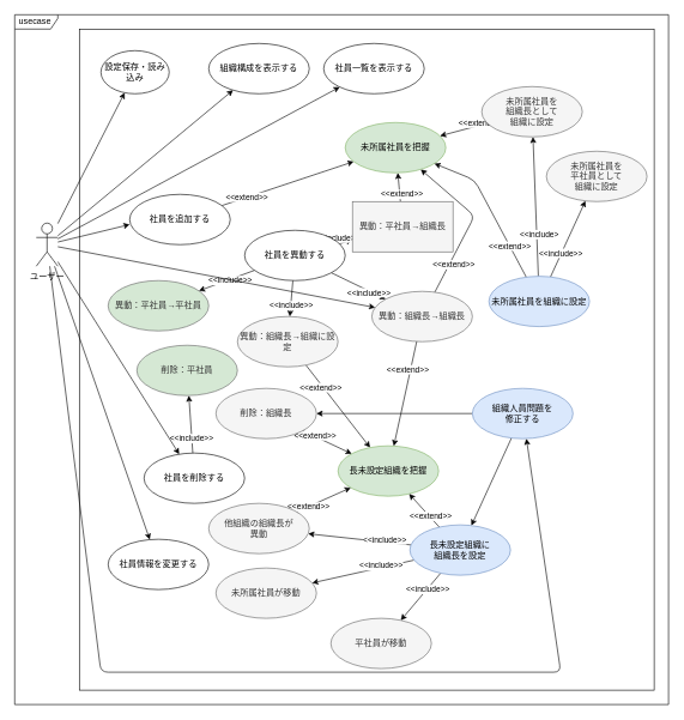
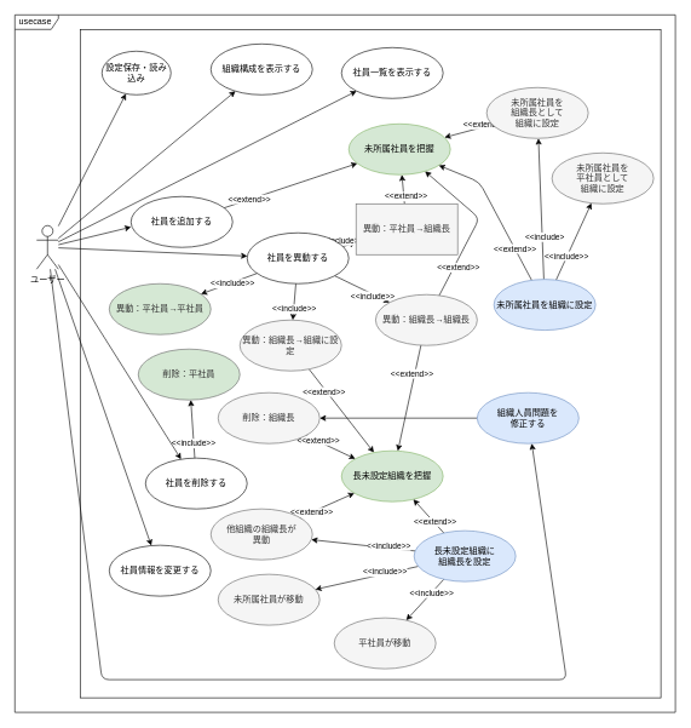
  <mxCell id="0" />
  <mxCell id="1" parent="0" />
  <mxCell id="2" value="usecase&amp;nbsp;" style="shape=umlFrame;whiteSpace=wrap;html=1;width=60;height=20;swimlaneFillColor=#FFFFFF;" parent="1" vertex="1"><mxGeometry x="20" y="20" width="910" height="960" as="geometry" /></mxCell>
  <mxCell id="3" value="" style="rounded=0;whiteSpace=wrap;html=1;" parent="1" vertex="1"><mxGeometry x="110" y="40" width="800" height="920" as="geometry" /></mxCell>
  <mxCell id="4" style="edgeStyle=none;html=1;" parent="1" source="6" target="47" edge="1"><mxGeometry relative="1" as="geometry" /></mxCell>
  <mxCell id="5" value="&amp;lt;&amp;lt;extend&amp;gt;&amp;gt;" style="edgeLabel;html=1;align=center;verticalAlign=middle;resizable=0;points=[];" parent="4" vertex="1" connectable="0"><mxGeometry x="-0.616" relative="1" as="geometry"><mxPoint x="-1" as="offset" /></mxGeometry></mxCell>
  <mxCell id="6" value="社員を追加する" style="ellipse;whiteSpace=wrap;html=1;" parent="1" vertex="1"><mxGeometry x="180" y="270" width="140" height="70" as="geometry" /></mxCell>
  <mxCell id="7" style="edgeStyle=none;html=1;" parent="1" source="15" target="30" edge="1"><mxGeometry relative="1" as="geometry" /></mxCell>
  <mxCell id="8" value="&amp;lt;&amp;lt;include&amp;gt;&amp;gt;" style="edgeLabel;html=1;align=center;verticalAlign=middle;resizable=0;points=[];" parent="7" vertex="1" connectable="0"><mxGeometry x="-0.102" y="1" relative="1" as="geometry"><mxPoint as="offset" /></mxGeometry></mxCell>
  <mxCell id="9" style="edgeStyle=none;html=1;" parent="1" source="15" target="33" edge="1"><mxGeometry relative="1" as="geometry" /></mxCell>
  <mxCell id="10" value="&amp;lt;&amp;lt;include&amp;gt;&amp;gt;" style="edgeLabel;html=1;align=center;verticalAlign=middle;resizable=0;points=[];" parent="9" vertex="1" connectable="0"><mxGeometry x="0.255" y="-2" relative="1" as="geometry"><mxPoint x="-15" y="-7" as="offset" /></mxGeometry></mxCell>
  <mxCell id="11" style="edgeStyle=none;html=1;" parent="1" source="15" target="41" edge="1"><mxGeometry relative="1" as="geometry" /></mxCell>
  <mxCell id="12" value="&amp;lt;&amp;lt;include&amp;gt;&amp;gt;" style="edgeLabel;html=1;align=center;verticalAlign=middle;resizable=0;points=[];" parent="11" vertex="1" connectable="0"><mxGeometry x="0.373" y="-2" relative="1" as="geometry"><mxPoint as="offset" /></mxGeometry></mxCell>
  <mxCell id="13" style="edgeStyle=none;html=1;" parent="1" source="15" target="36" edge="1"><mxGeometry relative="1" as="geometry" /></mxCell>
  <mxCell id="14" value="&amp;lt;&amp;lt;include&amp;gt;&amp;gt;" style="edgeLabel;html=1;align=center;verticalAlign=middle;resizable=0;points=[];" parent="13" vertex="1" connectable="0"><mxGeometry x="0.379" relative="1" as="geometry"><mxPoint as="offset" /></mxGeometry></mxCell>
  <mxCell id="15" value="社員を異動する" style="ellipse;whiteSpace=wrap;html=1;" parent="1" vertex="1"><mxGeometry x="340" y="320" width="140" height="70" as="geometry" /></mxCell>
  <mxCell id="16" style="edgeStyle=none;html=1;" parent="1" source="18" target="42" edge="1"><mxGeometry relative="1" as="geometry" /></mxCell>
  <mxCell id="17" value="&amp;lt;&amp;lt;include&amp;gt;&amp;gt;" style="edgeLabel;html=1;align=center;verticalAlign=middle;resizable=0;points=[];" parent="16" vertex="1" connectable="0"><mxGeometry x="-0.483" y="1" relative="1" as="geometry"><mxPoint as="offset" /></mxGeometry></mxCell>
  <mxCell id="18" value="社員を削除する" style="ellipse;whiteSpace=wrap;html=1;" parent="1" vertex="1"><mxGeometry x="200" y="630" width="140" height="70" as="geometry" /></mxCell>
  <mxCell id="19" style="edgeStyle=none;html=1;" parent="1" source="27" target="18" edge="1"><mxGeometry relative="1" as="geometry" /></mxCell>
  <mxCell id="20" style="edgeStyle=none;html=1;entryX=0;entryY=0.6;entryDx=0;entryDy=0;entryPerimeter=0;" parent="1" source="27" target="6" edge="1"><mxGeometry relative="1" as="geometry" /></mxCell>
- <mxCell id="21" style="edgeStyle=none;html=1;" parent="1" source="27" target="41" edge="1"><mxGeometry relative="1" as="geometry" /></mxCell>
+ <mxCell id="21" style="edgeStyle=none;html=1;" parent="1" source="27" target="15" edge="1"><mxGeometry relative="1" as="geometry" /></mxCell>
  <mxCell id="22" style="edgeStyle=none;html=1;" parent="1" source="27" target="28" edge="1"><mxGeometry relative="1" as="geometry" /></mxCell>
  <mxCell id="23" style="edgeStyle=none;html=1;" parent="1" source="27" target="29" edge="1"><mxGeometry relative="1" as="geometry" /></mxCell>
  <mxCell id="24" style="edgeStyle=none;html=1;" parent="1" source="27" target="46" edge="1"><mxGeometry relative="1" as="geometry" /></mxCell>
  <mxCell id="25" style="edgeStyle=none;html=1;" parent="1" source="27" target="76" edge="1"><mxGeometry relative="1" as="geometry"><Array as="points"><mxPoint x="140" y="935" /><mxPoint x="780" y="935" /></Array></mxGeometry></mxCell>
  <mxCell id="26" style="edgeStyle=none;html=1;" edge="1" parent="1" source="27" target="77"><mxGeometry relative="1" as="geometry" /></mxCell>
  <mxCell id="27" value="ユーザー" style="shape=umlActor;verticalLabelPosition=bottom;verticalAlign=top;html=1;" parent="1" vertex="1"><mxGeometry x="50" y="310" width="30" height="60" as="geometry" /></mxCell>
- <mxCell id="28" value="社員一覧を表示する" style="ellipse;whiteSpace=wrap;html=1;" parent="1" vertex="1"><mxGeometry x="450" y="60" width="140" height="70" as="geometry" /></mxCell>
+ <mxCell id="28" value="社員一覧を表示する" style="ellipse;whiteSpace=wrap;html=1;" parent="1" vertex="1"><mxGeometry x="470" y="65" width="140" height="70" as="geometry" /></mxCell>
  <mxCell id="29" value="組織構成を表示する" style="ellipse;whiteSpace=wrap;html=1;" parent="1" vertex="1"><mxGeometry x="290" y="60" width="140" height="70" as="geometry" /></mxCell>
  <mxCell id="30" value="異動：平社員→平社員" style="ellipse;whiteSpace=wrap;html=1;fillColor=#d5e8d4;fontColor=#333333;strokeColor=#666666;" parent="1" vertex="1"><mxGeometry x="150" y="390" width="140" height="70" as="geometry" /></mxCell>
  <mxCell id="31" style="edgeStyle=none;html=1;" parent="1" source="33" target="47" edge="1"><mxGeometry relative="1" as="geometry"><Array as="points" /></mxGeometry></mxCell>
  <mxCell id="32" value="&amp;lt;&amp;lt;extend&amp;gt;&amp;gt;" style="edgeLabel;html=1;align=center;verticalAlign=middle;resizable=0;points=[];" parent="31" vertex="1" connectable="0"><mxGeometry x="-0.478" y="-3" relative="1" as="geometry"><mxPoint as="offset" /></mxGeometry></mxCell>
  <mxCell id="33" value="異動：平社員→組織長" style="whiteSpace=wrap;html=1;fillColor=#f5f5f5;fontColor=#333333;strokeColor=#666666;rounded=0;" parent="1" vertex="1"><mxGeometry x="490" y="280" width="140" height="70" as="geometry" /></mxCell>
  <mxCell id="34" style="edgeStyle=none;html=1;" parent="1" source="36" target="48" edge="1"><mxGeometry relative="1" as="geometry" /></mxCell>
  <mxCell id="35" value="&amp;lt;&amp;lt;extend&amp;gt;&amp;gt;" style="edgeLabel;html=1;align=center;verticalAlign=middle;resizable=0;points=[];" parent="34" vertex="1" connectable="0"><mxGeometry x="-0.495" y="-3" relative="1" as="geometry"><mxPoint as="offset" /></mxGeometry></mxCell>
  <mxCell id="36" value="異動：組織長→組織に設定" style="ellipse;whiteSpace=wrap;html=1;fillColor=#f5f5f5;fontColor=#333333;strokeColor=#666666;" parent="1" vertex="1"><mxGeometry x="330" y="440" width="140" height="70" as="geometry" /></mxCell>
  <mxCell id="37" style="edgeStyle=none;html=1;" parent="1" source="41" target="48" edge="1"><mxGeometry relative="1" as="geometry"><Array as="points" /></mxGeometry></mxCell>
  <mxCell id="38" value="&amp;lt;&amp;lt;extend&amp;gt;&amp;gt;" style="edgeLabel;html=1;align=center;verticalAlign=middle;resizable=0;points=[];" parent="37" vertex="1" connectable="0"><mxGeometry x="-0.458" y="-4" relative="1" as="geometry"><mxPoint as="offset" /></mxGeometry></mxCell>
  <mxCell id="39" style="edgeStyle=none;html=1;" parent="1" source="41" target="47" edge="1"><mxGeometry relative="1" as="geometry"><Array as="points"><mxPoint x="660" y="300" /></Array></mxGeometry></mxCell>
  <mxCell id="40" value="&amp;lt;&amp;lt;extend&amp;gt;&amp;gt;" style="edgeLabel;html=1;align=center;verticalAlign=middle;resizable=0;points=[];" parent="39" vertex="1" connectable="0"><mxGeometry x="-0.578" y="-5" relative="1" as="geometry"><mxPoint as="offset" /></mxGeometry></mxCell>
  <mxCell id="41" value="異動：組織長→組織長" style="ellipse;whiteSpace=wrap;html=1;fillColor=#f5f5f5;fontColor=#333333;strokeColor=#666666;" parent="1" vertex="1"><mxGeometry x="517" y="405" width="140" height="70" as="geometry" /></mxCell>
  <mxCell id="42" value="削除：平社員" style="ellipse;whiteSpace=wrap;html=1;fillColor=#d5e8d4;fontColor=#333333;strokeColor=#666666;" parent="1" vertex="1"><mxGeometry x="190" y="480" width="140" height="70" as="geometry" /></mxCell>
  <mxCell id="43" style="edgeStyle=none;html=1;" parent="1" source="45" target="48" edge="1"><mxGeometry relative="1" as="geometry" /></mxCell>
  <mxCell id="44" value="&amp;lt;&amp;lt;extend&amp;gt;&amp;gt;" style="edgeLabel;html=1;align=center;verticalAlign=middle;resizable=0;points=[];" parent="43" vertex="1" connectable="0"><mxGeometry x="-0.511" relative="1" as="geometry"><mxPoint y="-1" as="offset" /></mxGeometry></mxCell>
  <mxCell id="45" value="削除：組織長" style="ellipse;whiteSpace=wrap;html=1;fillColor=#f5f5f5;fontColor=#333333;strokeColor=#666666;" parent="1" vertex="1"><mxGeometry x="300" y="540" width="140" height="70" as="geometry" /></mxCell>
  <mxCell id="46" value="社員情報を変更する" style="ellipse;whiteSpace=wrap;html=1;" parent="1" vertex="1"><mxGeometry x="150" y="750" width="140" height="70" as="geometry" /></mxCell>
  <mxCell id="47" value="未所属社員を把握" style="ellipse;whiteSpace=wrap;html=1;fillColor=#d5e8d4;strokeColor=#82b366;" parent="1" vertex="1"><mxGeometry x="480" y="170" width="140" height="70" as="geometry" /></mxCell>
  <mxCell id="48" value="長未設定組織を把握" style="ellipse;whiteSpace=wrap;html=1;fillColor=#d5e8d4;strokeColor=#82b366;" parent="1" vertex="1"><mxGeometry x="470" y="620" width="140" height="70" as="geometry" /></mxCell>
  <mxCell id="49" style="edgeStyle=none;html=1;" parent="1" source="55" target="56" edge="1"><mxGeometry relative="1" as="geometry" /></mxCell>
  <mxCell id="50" value="&amp;lt;&amp;lt;include&amp;gt;&amp;gt;" style="edgeLabel;html=1;align=center;verticalAlign=middle;resizable=0;points=[];" parent="49" vertex="1" connectable="0"><mxGeometry x="-0.386" y="1" relative="1" as="geometry"><mxPoint as="offset" /></mxGeometry></mxCell>
  <mxCell id="51" style="edgeStyle=none;html=1;" parent="1" source="55" target="59" edge="1"><mxGeometry relative="1" as="geometry" /></mxCell>
  <mxCell id="52" value="&amp;lt;&amp;lt;include&amp;gt;" style="edgeLabel;html=1;align=center;verticalAlign=middle;resizable=0;points=[];" parent="51" vertex="1" connectable="0"><mxGeometry x="-0.399" y="-3" relative="1" as="geometry"><mxPoint as="offset" /></mxGeometry></mxCell>
  <mxCell id="53" style="edgeStyle=none;html=1;" parent="1" source="55" target="47" edge="1"><mxGeometry relative="1" as="geometry"><Array as="points"><mxPoint x="660" y="250" /></Array></mxGeometry></mxCell>
  <mxCell id="54" value="&amp;lt;&amp;lt;extend&amp;gt;&amp;gt;" style="edgeLabel;html=1;align=center;verticalAlign=middle;resizable=0;points=[];" parent="53" vertex="1" connectable="0"><mxGeometry x="-0.529" relative="1" as="geometry"><mxPoint as="offset" /></mxGeometry></mxCell>
  <mxCell id="55" value="未所属社員を組織に設定" style="ellipse;whiteSpace=wrap;html=1;fillColor=#dae8fc;strokeColor=#6c8ebf;" parent="1" vertex="1"><mxGeometry x="680" y="384" width="140" height="70" as="geometry" /></mxCell>
  <mxCell id="56" value="未所属社員を&lt;br&gt;平社員として&lt;br&gt;組織に設定" style="ellipse;whiteSpace=wrap;html=1;fillColor=#f5f5f5;fontColor=#333333;strokeColor=#666666;" parent="1" vertex="1"><mxGeometry x="760" y="210" width="140" height="70" as="geometry" /></mxCell>
  <mxCell id="57" style="edgeStyle=none;html=1;" parent="1" source="59" target="47" edge="1"><mxGeometry relative="1" as="geometry" /></mxCell>
  <mxCell id="58" value="&amp;lt;&amp;lt;extend&amp;gt;&amp;gt;" style="edgeLabel;html=1;align=center;verticalAlign=middle;resizable=0;points=[];" parent="57" vertex="1" connectable="0"><mxGeometry x="-0.667" y="-3" relative="1" as="geometry"><mxPoint as="offset" /></mxGeometry></mxCell>
  <mxCell id="59" value="未所属社員を&lt;br&gt;組織長として&lt;br&gt;組織に設定" style="ellipse;whiteSpace=wrap;html=1;fillColor=#f5f5f5;fontColor=#333333;strokeColor=#666666;" parent="1" vertex="1"><mxGeometry x="670" y="120" width="140" height="70" as="geometry" /></mxCell>
  <mxCell id="60" style="edgeStyle=none;html=1;" parent="1" source="68" target="48" edge="1"><mxGeometry relative="1" as="geometry" /></mxCell>
  <mxCell id="61" value="&amp;lt;&amp;lt;extend&amp;gt;&amp;gt;" style="edgeLabel;html=1;align=center;verticalAlign=middle;resizable=0;points=[];" parent="60" vertex="1" connectable="0"><mxGeometry x="-0.372" y="-1" relative="1" as="geometry"><mxPoint as="offset" /></mxGeometry></mxCell>
  <mxCell id="62" style="edgeStyle=none;html=1;" parent="1" source="68" target="71" edge="1"><mxGeometry relative="1" as="geometry" /></mxCell>
  <mxCell id="63" value="&amp;lt;&amp;lt;include&amp;gt;&amp;gt;" style="edgeLabel;html=1;align=center;verticalAlign=middle;resizable=0;points=[];" parent="62" vertex="1" connectable="0"><mxGeometry x="-0.474" y="-3" relative="1" as="geometry"><mxPoint as="offset" /></mxGeometry></mxCell>
  <mxCell id="64" style="edgeStyle=none;html=1;" parent="1" source="68" target="72" edge="1"><mxGeometry relative="1" as="geometry" /></mxCell>
  <mxCell id="65" value="&amp;lt;&amp;lt;include&amp;gt;&amp;gt;" style="edgeLabel;html=1;align=center;verticalAlign=middle;resizable=0;points=[];" parent="64" vertex="1" connectable="0"><mxGeometry x="-0.33" relative="1" as="geometry"><mxPoint as="offset" /></mxGeometry></mxCell>
  <mxCell id="66" style="edgeStyle=none;html=1;" parent="1" source="68" target="73" edge="1"><mxGeometry relative="1" as="geometry" /></mxCell>
  <mxCell id="67" value="&amp;lt;&amp;lt;include&amp;gt;&amp;gt;" style="edgeLabel;html=1;align=center;verticalAlign=middle;resizable=0;points=[];" parent="66" vertex="1" connectable="0"><mxGeometry x="-0.348" y="-3" relative="1" as="geometry"><mxPoint as="offset" /></mxGeometry></mxCell>
  <mxCell id="68" value="長未設定組織に&lt;br&gt;組織長を設定" style="ellipse;whiteSpace=wrap;html=1;fillColor=#dae8fc;strokeColor=#6c8ebf;" parent="1" vertex="1"><mxGeometry x="570" y="730" width="140" height="70" as="geometry" /></mxCell>
  <mxCell id="69" style="edgeStyle=none;html=1;" parent="1" source="71" target="48" edge="1"><mxGeometry relative="1" as="geometry" /></mxCell>
  <mxCell id="70" value="&amp;lt;&amp;lt;extend&amp;gt;&amp;gt;" style="edgeLabel;html=1;align=center;verticalAlign=middle;resizable=0;points=[];" parent="69" vertex="1" connectable="0"><mxGeometry x="-0.553" relative="1" as="geometry"><mxPoint as="offset" /></mxGeometry></mxCell>
  <mxCell id="71" value="他組織の組織長が&lt;br&gt;異動" style="ellipse;whiteSpace=wrap;html=1;fillColor=#f5f5f5;fontColor=#333333;strokeColor=#666666;" parent="1" vertex="1"><mxGeometry x="290" y="700" width="140" height="70" as="geometry" /></mxCell>
- <mxCell id="72" value="平社員が移動" style="ellipse;whiteSpace=wrap;html=1;fillColor=#f5f5f5;fontColor=#333333;strokeColor=#666666;" parent="1" vertex="1"><mxGeometry x="460" y="860" width="140" height="70" as="geometry" /></mxCell>
+ <mxCell id="72" value="平社員が移動" style="ellipse;whiteSpace=wrap;html=1;fillColor=#f5f5f5;fontColor=#333333;strokeColor=#666666;" parent="1" vertex="1"><mxGeometry x="460" y="850" width="140" height="70" as="geometry" /></mxCell>
  <mxCell id="73" value="未所属社員が移動" style="ellipse;whiteSpace=wrap;html=1;fillColor=#f5f5f5;fontColor=#333333;strokeColor=#666666;" parent="1" vertex="1"><mxGeometry x="300" y="790" width="140" height="70" as="geometry" /></mxCell>
- <mxCell id="74" style="edgeStyle=none;html=1;" parent="1" source="76" target="68" edge="1"><mxGeometry relative="1" as="geometry" /></mxCell>
  <mxCell id="75" style="edgeStyle=none;html=1;" parent="1" source="76" target="45" edge="1"><mxGeometry relative="1" as="geometry" /></mxCell>
  <mxCell id="76" value="組織人員問題を&lt;br&gt;修正する" style="ellipse;whiteSpace=wrap;html=1;fillColor=#dae8fc;strokeColor=#6c8ebf;" parent="1" vertex="1"><mxGeometry x="657" y="540" width="140" height="70" as="geometry" /></mxCell>
  <mxCell id="77" value="設定保存・読み込み" style="ellipse;whiteSpace=wrap;html=1;" vertex="1" parent="1"><mxGeometry x="140" y="70" width="95" height="60" as="geometry" /></mxCell>
